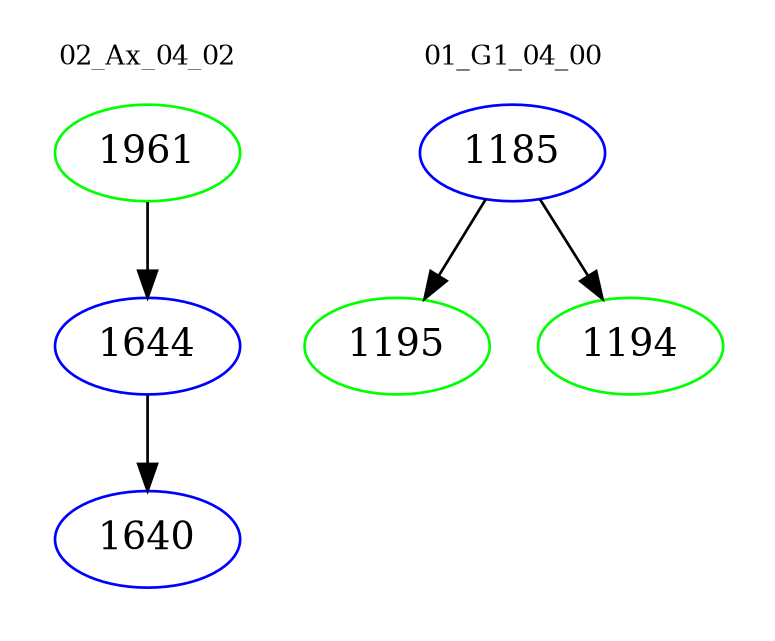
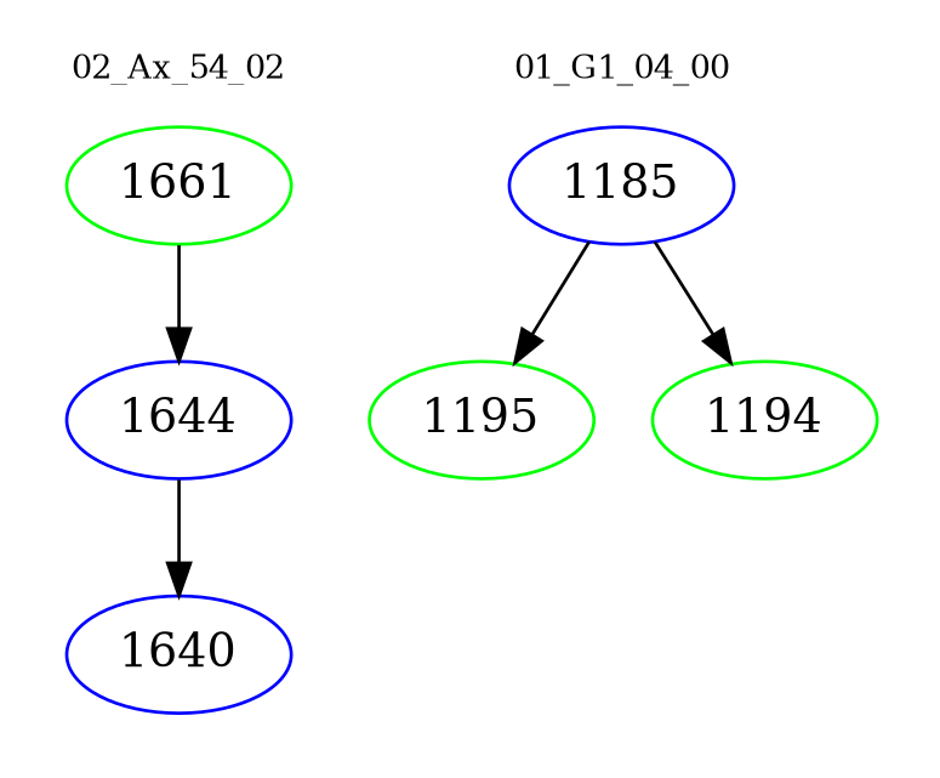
  digraph {
    node [color=blue]
    edge [color=black]
    n1 [label=1644]
    n2 [label=1640]
-   n3 [color=green label=1961]
+   n3 [color=green label=1661]
    n4 [label=1185]
    n5 [color=green label=1195]
    n6 [color=green label=1194]
    subgraph cluster_1 {
      color=white
      fontsize=10
-     label="02_Ax_04_02"
+     label="02_Ax_54_02"
      n1
      n2
      n3
    }
    subgraph cluster_2 {
      color=white
      fontsize=10
      label="01_G1_04_00"
      n4
      n5
      n6
    }
    n1 -> n2
    n3 -> n1
    n4 -> n5
    n4 -> n6
  }
